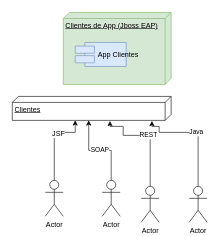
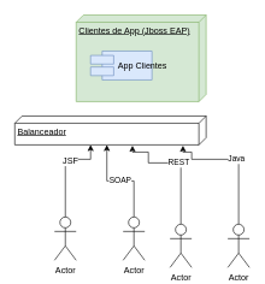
  <mxCell id="0" />
  <mxCell id="1" parent="0" />
  <mxCell id="2" value="Clientes de App (Jboss EAP)" style="verticalAlign=top;align=left;spacingTop=8;spacingLeft=2;spacingRight=12;shape=cube;size=10;direction=south;fontStyle=4;html=1;fillColor=#d5e8d4;strokeColor=#82b366;" vertex="1" parent="1"><mxGeometry x="105" y="20" width="180" height="120" as="geometry" /></mxCell>
  <mxCell id="3" value="App Clientes" style="shape=component;align=left;spacingLeft=36;fillColor=#dae8fc;strokeColor=#6c8ebf;" vertex="1" parent="1"><mxGeometry x="125" y="70" width="85" height="40" as="geometry" /></mxCell>
  <mxCell id="4" value="Actor" style="shape=umlActor;verticalLabelPosition=bottom;labelBackgroundColor=#ffffff;verticalAlign=top;html=1;" vertex="1" parent="1"><mxGeometry x="75" y="300" width="30" height="60" as="geometry" /></mxCell>
  <mxCell id="5" value="SOAP" style="edgeStyle=orthogonalEdgeStyle;rounded=0;orthogonalLoop=1;jettySize=auto;html=1;entryX=0;entryY=0;entryDx=40;entryDy=137.5;entryPerimeter=0;" edge="1" parent="1" source="6" target="11"><mxGeometry relative="1" as="geometry" /></mxCell>
  <mxCell id="6" value="Actor" style="shape=umlActor;verticalLabelPosition=bottom;labelBackgroundColor=#ffffff;verticalAlign=top;html=1;" vertex="1" parent="1"><mxGeometry x="170" y="300" width="30" height="60" as="geometry" /></mxCell>
  <mxCell id="7" value="REST" style="edgeStyle=orthogonalEdgeStyle;rounded=0;orthogonalLoop=1;jettySize=auto;html=1;entryX=1.025;entryY=0.385;entryDx=0;entryDy=0;entryPerimeter=0;" edge="1" parent="1" source="8" target="11"><mxGeometry relative="1" as="geometry"><Array as="points"><mxPoint x="250" y="225" /><mxPoint x="205" y="225" /><mxPoint x="205" y="210" /><mxPoint x="183" y="210" /></Array></mxGeometry></mxCell>
  <mxCell id="8" value="Actor" style="shape=umlActor;verticalLabelPosition=bottom;labelBackgroundColor=#ffffff;verticalAlign=top;html=1;" vertex="1" parent="1"><mxGeometry x="235" y="310" width="30" height="60" as="geometry" /></mxCell>
  <mxCell id="9" value="Java" style="edgeStyle=orthogonalEdgeStyle;rounded=0;orthogonalLoop=1;jettySize=auto;html=1;entryX=1.025;entryY=0.121;entryDx=0;entryDy=0;entryPerimeter=0;" edge="1" parent="1" source="10" target="11"><mxGeometry relative="1" as="geometry"><Array as="points"><mxPoint x="330" y="220" /><mxPoint x="265" y="220" /><mxPoint x="265" y="210" /><mxPoint x="253" y="210" /></Array></mxGeometry></mxCell>
  <mxCell id="10" value="Actor" style="shape=umlActor;verticalLabelPosition=bottom;labelBackgroundColor=#ffffff;verticalAlign=top;html=1;" vertex="1" parent="1"><mxGeometry x="315" y="310" width="30" height="60" as="geometry" /></mxCell>
- <mxCell id="11" value="Clientes" style="verticalAlign=top;align=left;spacingTop=8;spacingLeft=2;spacingRight=12;shape=cube;size=10;direction=south;fontStyle=4;html=1;" vertex="1" parent="1"><mxGeometry x="20" y="160" width="265" height="40" as="geometry" /></mxCell>
+ <mxCell id="11" value="Balanceador" style="verticalAlign=top;align=left;spacingTop=8;spacingLeft=2;spacingRight=12;shape=cube;size=10;direction=south;fontStyle=4;html=1;" vertex="1" parent="1"><mxGeometry x="20" y="160" width="265" height="40" as="geometry" /></mxCell>
  <mxCell id="12" style="edgeStyle=orthogonalEdgeStyle;rounded=0;orthogonalLoop=1;jettySize=auto;html=1;" edge="1" parent="1" source="4" target="11"><mxGeometry relative="1" as="geometry"><mxPoint x="90" y="300" as="sourcePoint" /><mxPoint x="125" y="140" as="targetPoint" /><Array as="points"><mxPoint x="90" y="220" /><mxPoint x="125" y="220" /></Array></mxGeometry></mxCell>
  <mxCell id="13" value="JSF" style="text;html=1;resizable=0;points=[];align=center;verticalAlign=middle;labelBackgroundColor=#ffffff;" vertex="1" connectable="0" parent="12"><mxGeometry x="0.276" y="-1" relative="1" as="geometry"><mxPoint as="offset" /></mxGeometry></mxCell>
